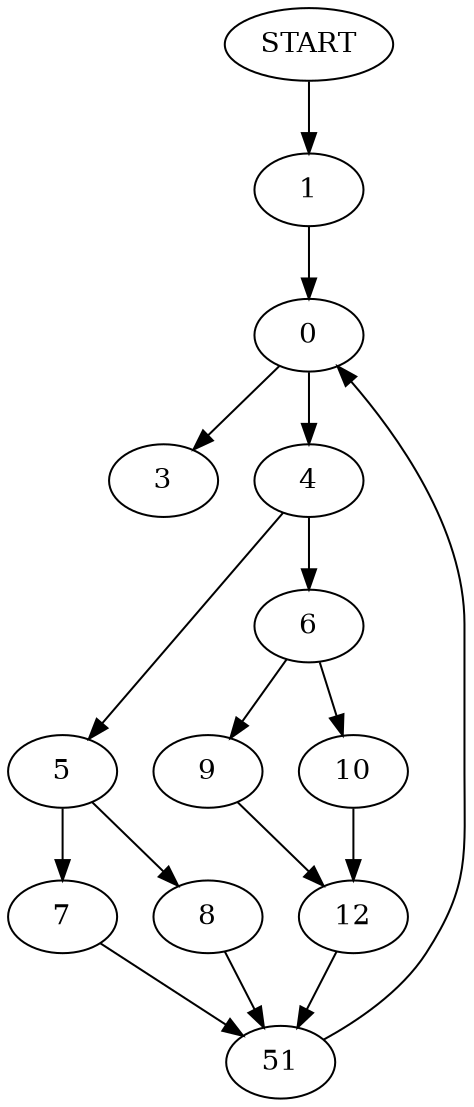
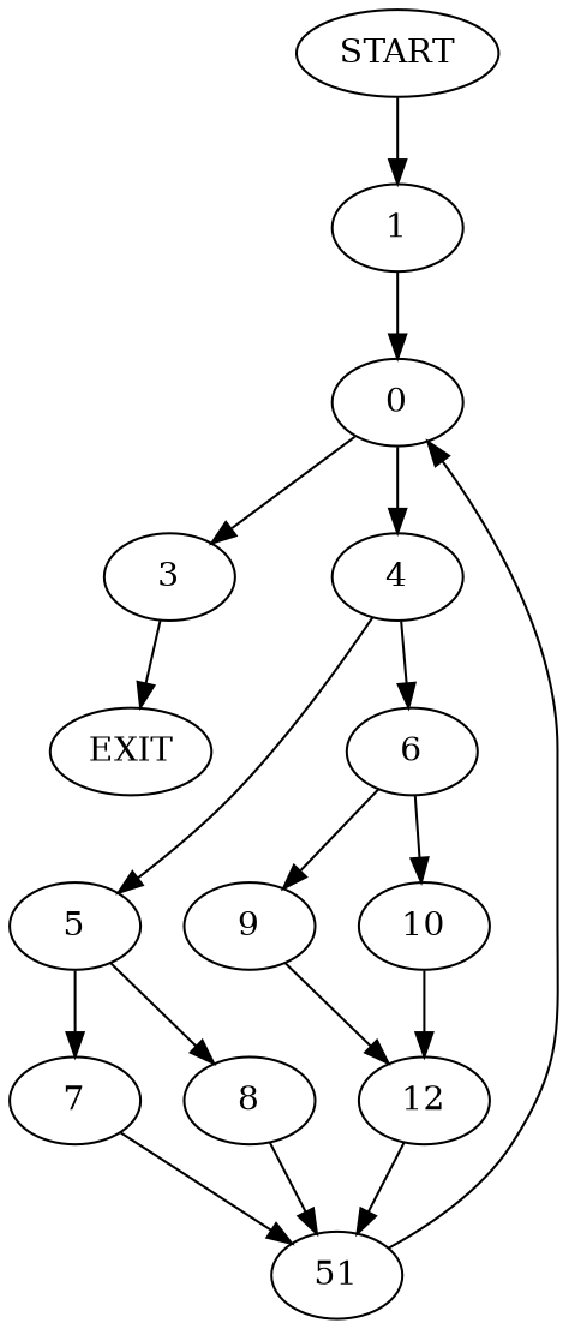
  digraph {
    n1 [label=START]
    1
    n3 [label=0]
+   n4 [label=EXIT]
    3
    4
    5
    6
    7
    8
    9
    10
    n13 [label=51]
    12
    n1 -> 1
    1 -> n3
    n3 -> 3
    n3 -> 4
+   3 -> n4
    4 -> 5
    4 -> 6
    5 -> 7
    5 -> 8
    6 -> 9
    6 -> 10
    7 -> n13
    8 -> n13
    9 -> 12
    10 -> 12
    n13 -> n3
    12 -> n13
  }
